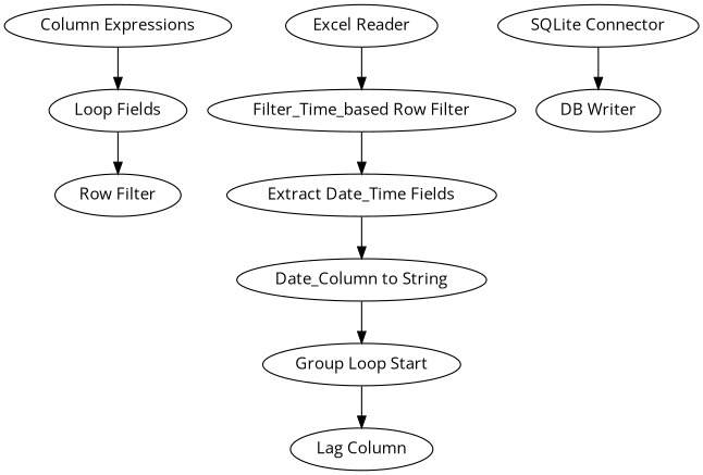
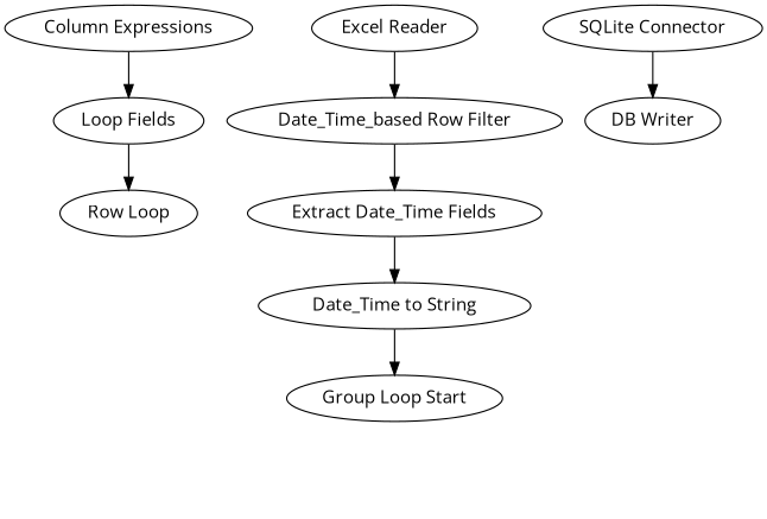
  digraph {
    fontname="Open Sans"
    rankdir=TB
    node [fontname="Open Sans"]
    edge [fontname="Open Sans"]
    n1 [label="Column Expressions"]
    n2 [label="Loop Fields"]
-   n3 [label="Row Filter"]
+   n3 [label="Row Loop"]
    n4 [label="Group Loop Start"]
-   n5 [label="Lag Column"]
    n6 [label="Excel Reader"]
-   n7 [label="Filter_Time_based Row Filter"]
+   n7 [label="Date_Time_based Row Filter"]
    n8 [label="Extract Date_Time Fields"]
-   n9 [label="Date_Column to String"]
+   n9 [label="Date_Time to String"]
    n10 [label="SQLite Connector"]
    n11 [label="DB Writer"]
    n1 -> n2
    n2 -> n3
-   n4 -> n5
    n6 -> n7
    n7 -> n8
    n8 -> n9
    n9 -> n4
    n10 -> n11
  }
